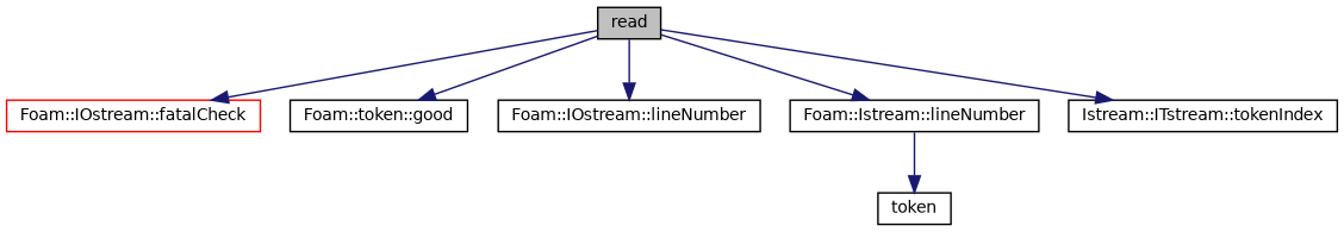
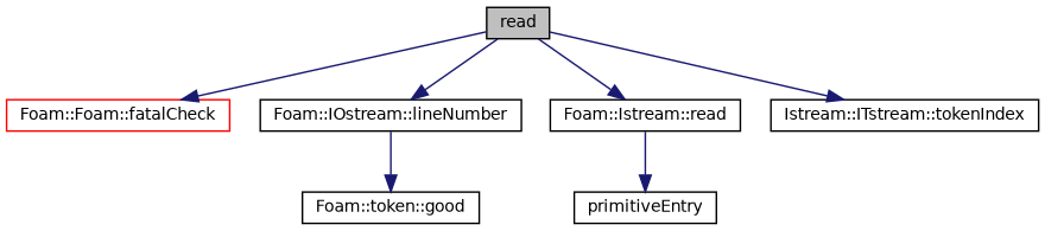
  digraph {
    rankdir=TB
    node [color=black fontname=Helvetica fontsize=10 shape=record]
    edge [color=midnightblue fontname=Helvetica fontsize=10 labelfontname=Helvetica labelfontsize=10 style=solid]
    n1 [fillcolor=grey75 fontcolor=black height=0.2 label=read style=filled width=0.4]
-   n2 [color=red height=0.2 label="Foam::IOstream::fatalCheck" width=0.4]
+   n2 [color=red height=0.2 label="Foam::Foam::fatalCheck" width=0.4]
    n3 [height=0.2 label="Foam::token::good" width=0.4]
    n4 [height=0.2 label="Foam::IOstream::lineNumber" width=0.4]
-   n5 [height=0.2 label="Foam::Istream::lineNumber" width=0.4]
+   n5 [height=0.2 label="Foam::Istream::read" width=0.4]
    n6 [height=0.2 label="Istream::ITstream::tokenIndex" width=0.4]
-   n7 [height=0.2 label=token width=0.4]
+   n7 [height=0.2 label=primitiveEntry width=0.4]
    n1 -> n2
-   n1 -> n3
+   n4 -> n3
    n1 -> n4
    n1 -> n5
    n1 -> n6
    n5 -> n7
  }
